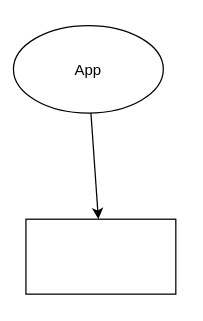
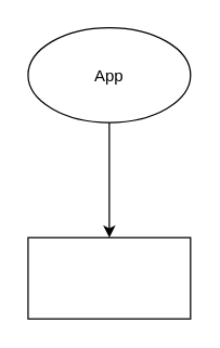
  <mxCell id="0" />
  <mxCell id="1" parent="0" />
  <mxCell id="2" value="" style="edgeStyle=none;html=1;" edge="1" parent="1" source="3" target="4"><mxGeometry relative="1" as="geometry" /></mxCell>
- <mxCell id="3" value="App" style="ellipse" parent="1" vertex="1"><mxGeometry x="10" y="20" width="120" height="70" as="geometry" /></mxCell>
+ <mxCell id="3" value="App" style="ellipse" parent="1" vertex="1"><mxGeometry x="20" y="20" width="120" height="70" as="geometry" /></mxCell>
  <mxCell id="4" value="" style="whiteSpace=wrap;html=1;" vertex="1" parent="1"><mxGeometry x="20" y="175" width="120" height="60" as="geometry" /></mxCell>
